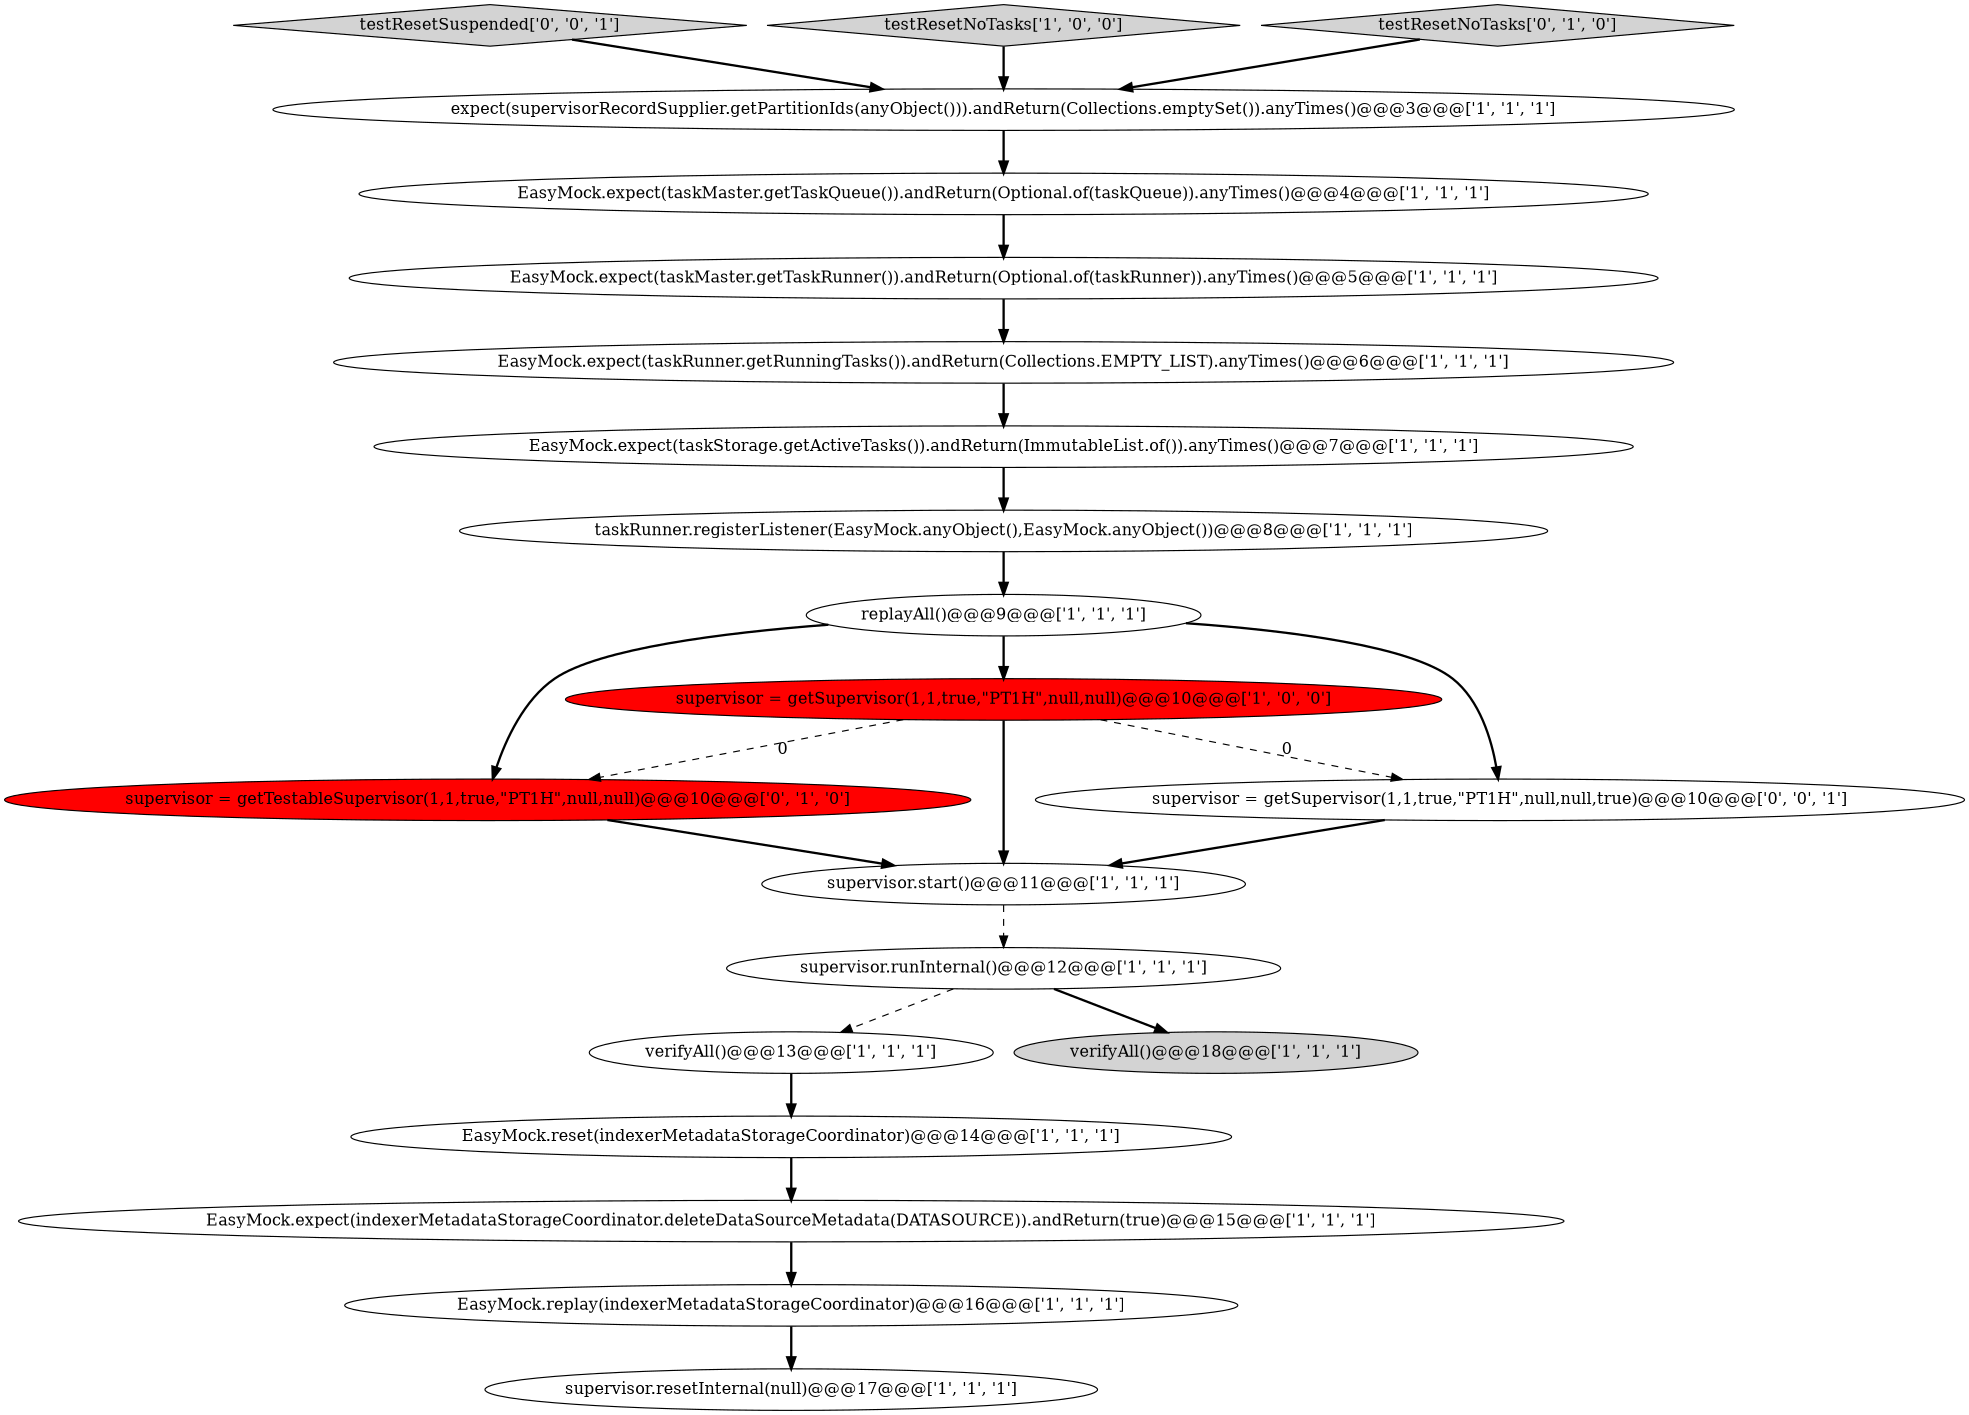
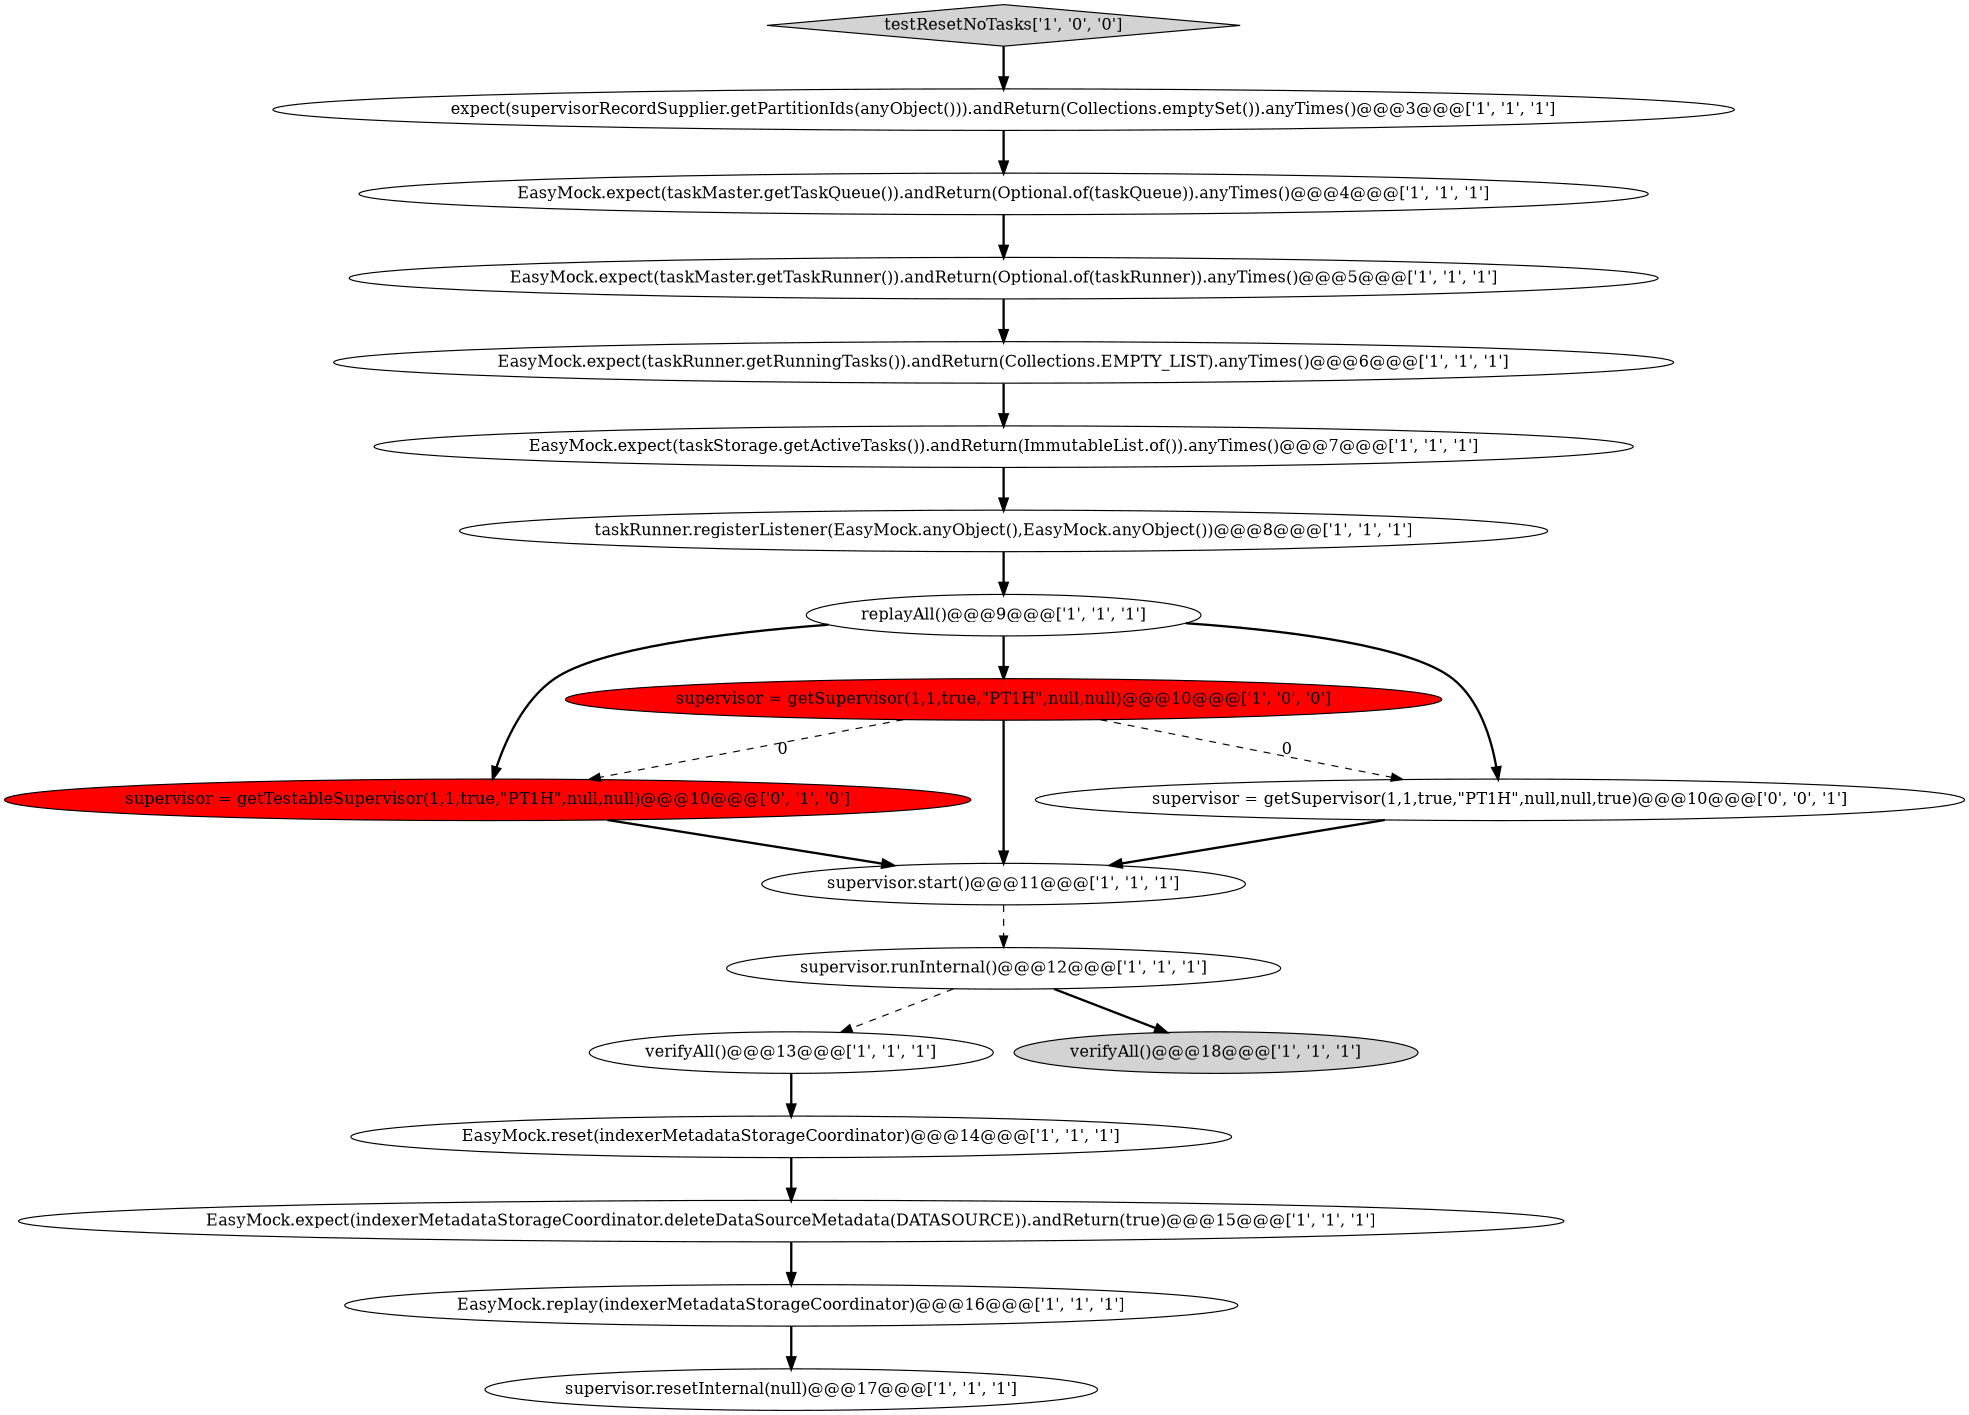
  digraph {
    node [fillcolor=white shape=ellipse style=filled]
    edge [style=bold]
    n1 [label="supervisor.runInternal()@@@12@@@['1', '1', '1']"]
    n2 [label="verifyAll()@@@13@@@['1', '1', '1']"]
    n3 [fillcolor=lightgray label="verifyAll()@@@18@@@['1', '1', '1']"]
    n4 [label="EasyMock.reset(indexerMetadataStorageCoordinator)@@@14@@@['1', '1', '1']"]
    n5 [fillcolor=red label="supervisor = getTestableSupervisor(1,1,true,\"PT1H\",null,null)@@@10@@@['0', '1', '0']"]
    n6 [label="supervisor.start()@@@11@@@['1', '1', '1']"]
    n7 [label="EasyMock.replay(indexerMetadataStorageCoordinator)@@@16@@@['1', '1', '1']"]
    n8 [label="supervisor.resetInternal(null)@@@17@@@['1', '1', '1']"]
-   n9 [fillcolor=lightgray label="testResetSuspended['0', '0', '1']" shape=diamond]
    n10 [label="expect(supervisorRecordSupplier.getPartitionIds(anyObject())).andReturn(Collections.emptySet()).anyTimes()@@@3@@@['1', '1', '1']"]
    n11 [label="EasyMock.expect(taskMaster.getTaskQueue()).andReturn(Optional.of(taskQueue)).anyTimes()@@@4@@@['1', '1', '1']"]
    n12 [label="EasyMock.expect(taskRunner.getRunningTasks()).andReturn(Collections.EMPTY_LIST).anyTimes()@@@6@@@['1', '1', '1']"]
    n13 [label="EasyMock.expect(taskStorage.getActiveTasks()).andReturn(ImmutableList.of()).anyTimes()@@@7@@@['1', '1', '1']"]
    n14 [label="taskRunner.registerListener(EasyMock.anyObject(),EasyMock.anyObject())@@@8@@@['1', '1', '1']"]
    n15 [fillcolor=lightgray label="testResetNoTasks['1', '0', '0']" shape=diamond]
    n16 [label="EasyMock.expect(indexerMetadataStorageCoordinator.deleteDataSourceMetadata(DATASOURCE)).andReturn(true)@@@15@@@['1', '1', '1']"]
    n17 [label="EasyMock.expect(taskMaster.getTaskRunner()).andReturn(Optional.of(taskRunner)).anyTimes()@@@5@@@['1', '1', '1']"]
    n18 [label="replayAll()@@@9@@@['1', '1', '1']"]
    n19 [label="supervisor = getSupervisor(1,1,true,\"PT1H\",null,null,true)@@@10@@@['0', '0', '1']"]
    n20 [fillcolor=red label="supervisor = getSupervisor(1,1,true,\"PT1H\",null,null)@@@10@@@['1', '0', '0']"]
-   n21 [fillcolor=lightgray label="testResetNoTasks['0', '1', '0']" shape=diamond]
    n1 -> n2 [style=dashed]
    n1 -> n3
    n2 -> n4
    n4 -> n16
    n5 -> n6
    n6 -> n1 [style=dashed]
    n7 -> n8
-   n9 -> n10
    n10 -> n11
    n11 -> n17
    n12 -> n13
    n13 -> n14
    n14 -> n18
    n15 -> n10
    n16 -> n7
    n17 -> n12
    n18 -> n5
    n18 -> n19
    n18 -> n20
    n19 -> n6
    n20 -> n5 [label=0 style=dashed]
    n20 -> n6
    n20 -> n19 [label=0 style=dashed]
-   n21 -> n10
  }
